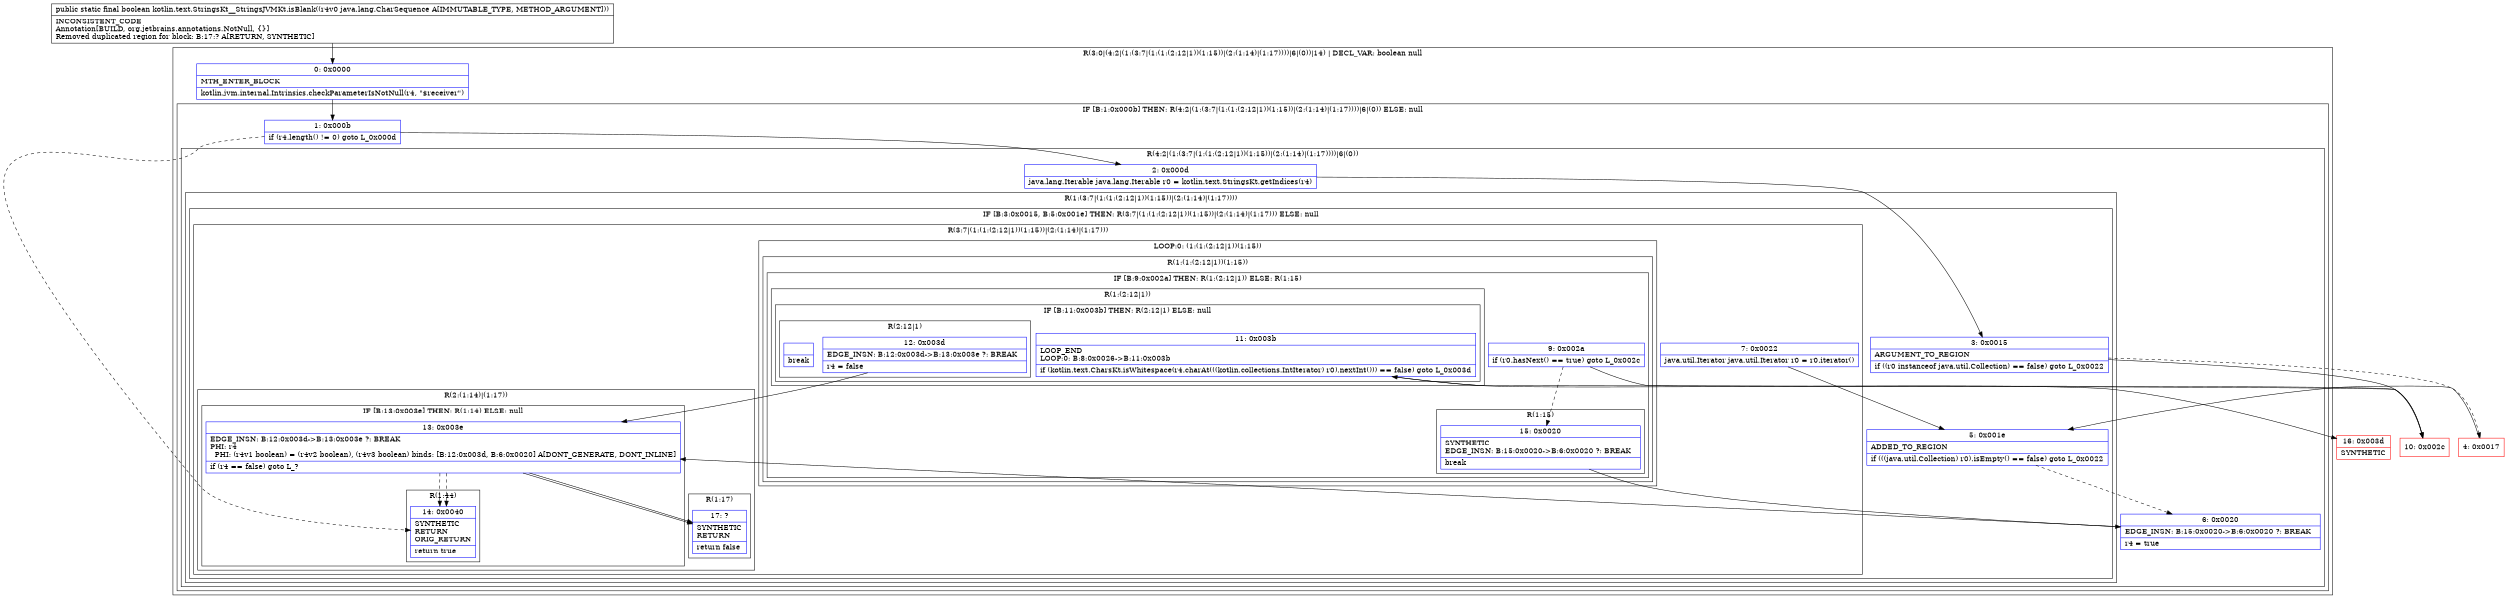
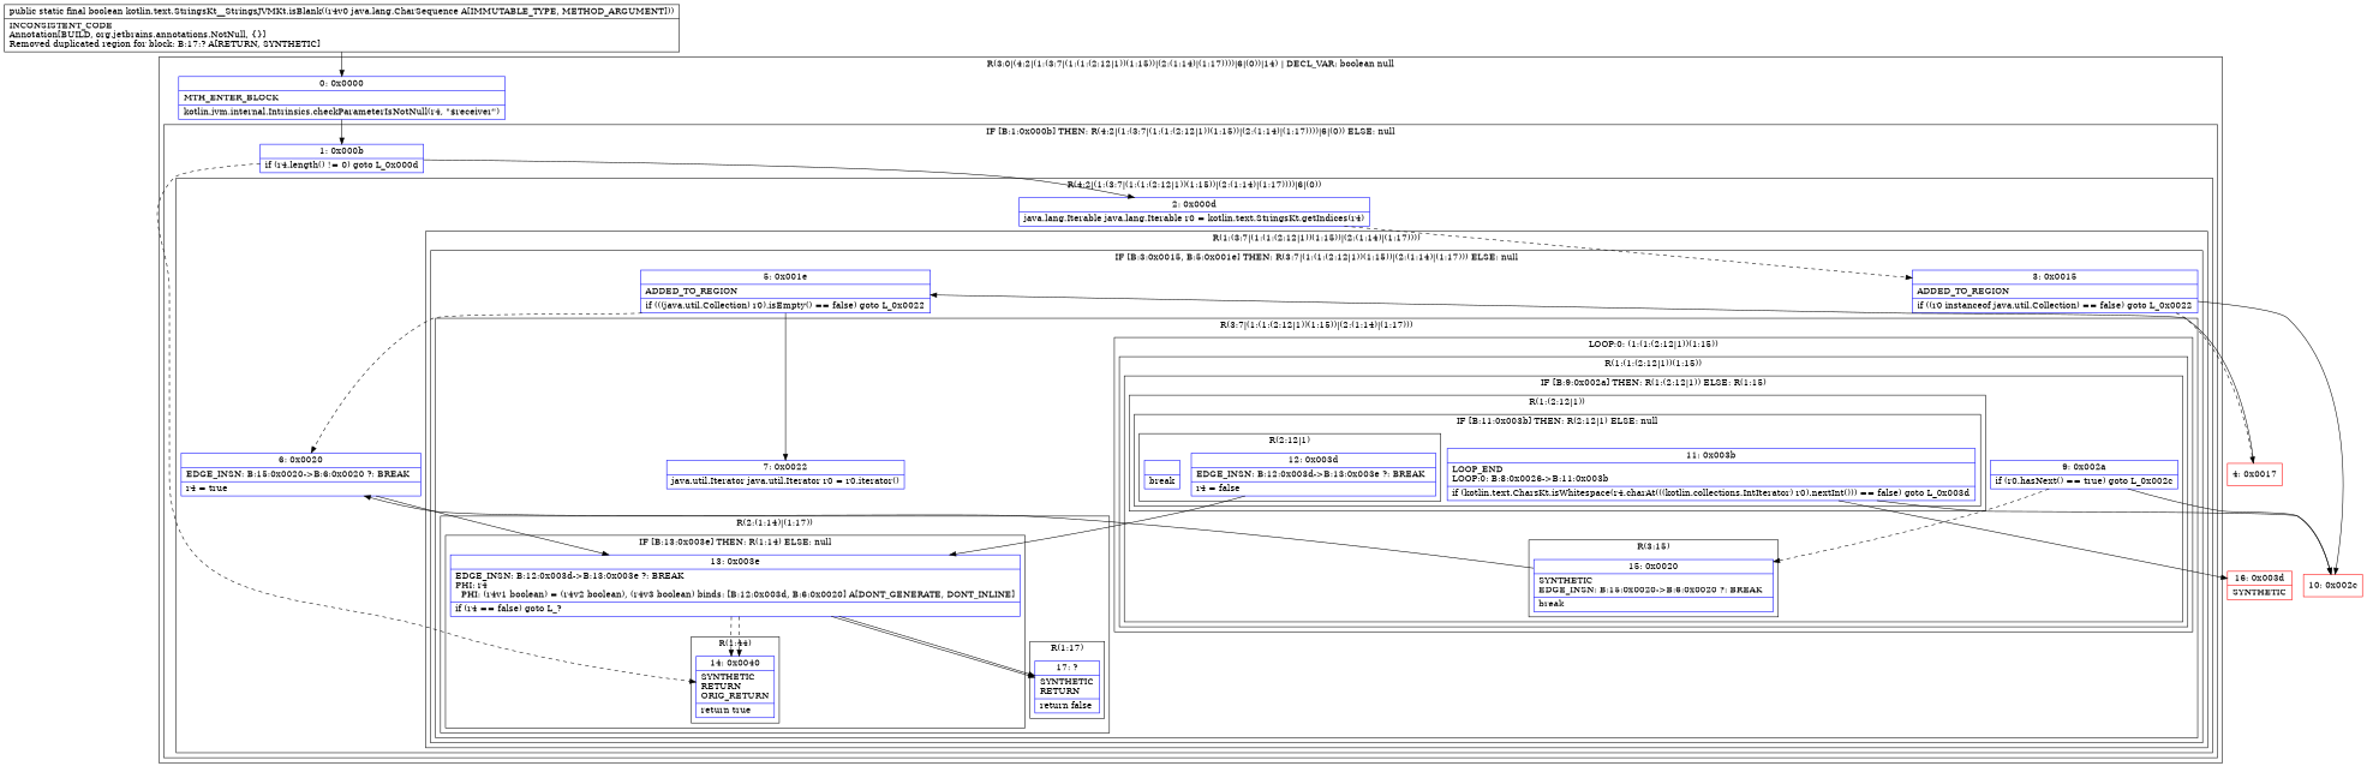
  digraph {
    node [color=blue shape=record]
    n1 [label="{12\:\ 0x003d|EDGE_INSN: B:12:0x003d\-\>B:13:0x003e ?: BREAK  \l|r4 = false\l}"]
    n2 [label="{|break\l}"]
    n3 [label="{11\:\ 0x003b|LOOP_END\lLOOP:0: B:8:0x0026\-\>B:11:0x003b\l|if (kotlin.text.CharsKt.isWhitespace(r4.charAt(((kotlin.collections.IntIterator) r0).nextInt())) == false) goto L_0x003d\l}"]
    n4 [label="{15\:\ 0x0020|SYNTHETIC\lEDGE_INSN: B:15:0x0020\-\>B:6:0x0020 ?: BREAK  \l|break\l}"]
    n5 [label="{9\:\ 0x002a|if (r0.hasNext() == true) goto L_0x002c\l}"]
    n6 [label="{14\:\ 0x0040|SYNTHETIC\lRETURN\lORIG_RETURN\l|return true\l}"]
    n7 [label="{13\:\ 0x003e|EDGE_INSN: B:12:0x003d\-\>B:13:0x003e ?: BREAK  \lPHI: r4 \l  PHI: (r4v1 boolean) = (r4v2 boolean), (r4v3 boolean) binds: [B:12:0x003d, B:6:0x0020] A[DONT_GENERATE, DONT_INLINE]\l|if (r4 == false) goto L_?\l}"]
    n8 [label="{17\:\ ?|SYNTHETIC\lRETURN\l|return false\l}"]
    n9 [label="{7\:\ 0x0022|java.util.Iterator java.util.Iterator r0 = r0.iterator()\l}"]
-   n10 [label="{3\:\ 0x0015|ARGUMENT_TO_REGION\l|if ((r0 instanceof java.util.Collection) == false) goto L_0x0022\l}"]
+   n10 [label="{3\:\ 0x0015|ADDED_TO_REGION\l|if ((r0 instanceof java.util.Collection) == false) goto L_0x0022\l}"]
    n11 [label="{5\:\ 0x001e|ADDED_TO_REGION\l|if (((java.util.Collection) r0).isEmpty() == false) goto L_0x0022\l}"]
    n12 [label="{2\:\ 0x000d|java.lang.Iterable java.lang.Iterable r0 = kotlin.text.StringsKt.getIndices(r4)\l}"]
    n13 [label="{6\:\ 0x0020|EDGE_INSN: B:15:0x0020\-\>B:6:0x0020 ?: BREAK  \l|r4 = true\l}"]
    n14 [label="{1\:\ 0x000b|if (r4.length() != 0) goto L_0x000d\l}"]
    n15 [label="{0\:\ 0x0000|MTH_ENTER_BLOCK\l|kotlin.jvm.internal.Intrinsics.checkParameterIsNotNull(r4, \"$receiver\")\l}"]
    n16 [color=red label="{16\:\ 0x003d|SYNTHETIC\l}"]
    n17 [color=red label="{10\:\ 0x002c}"]
    n18 [color=red label="{4\:\ 0x0017}"]
    n19 [label="{public static final boolean kotlin.text.StringsKt__StringsJVMKt.isBlank((r4v0 java.lang.CharSequence A[IMMUTABLE_TYPE, METHOD_ARGUMENT]))  | INCONSISTENT_CODE\lAnnotation[BUILD, org.jetbrains.annotations.NotNull, \{\}]\lRemoved duplicated region for block: B:17:? A[RETURN, SYNTHETIC]\l}" color=""]
    subgraph cluster_1 {
      label="R(3:0|(4:2|(1:(3:7|(1:(1:(2:12|1))(1:15))|(2:(1:14)|(1:17))))|6|(0))|14) | DECL_VAR: boolean null\l"
      n15
      subgraph cluster_2 {
        label="IF [B:1:0x000b] THEN: R(4:2|(1:(3:7|(1:(1:(2:12|1))(1:15))|(2:(1:14)|(1:17))))|6|(0)) ELSE: null"
        n14
        subgraph cluster_3 {
          label="R(4:2|(1:(3:7|(1:(1:(2:12|1))(1:15))|(2:(1:14)|(1:17))))|6|(0))"
          n12
          n13
          subgraph cluster_4 {
            label="R(1:(3:7|(1:(1:(2:12|1))(1:15))|(2:(1:14)|(1:17))))"
            subgraph cluster_5 {
              label="IF [B:3:0x0015, B:5:0x001e] THEN: R(3:7|(1:(1:(2:12|1))(1:15))|(2:(1:14)|(1:17))) ELSE: null"
              n10
              n11
              subgraph cluster_6 {
                label="R(3:7|(1:(1:(2:12|1))(1:15))|(2:(1:14)|(1:17)))"
                n9
                subgraph cluster_7 {
                  label="LOOP:0: (1:(1:(2:12|1))(1:15))"
                  subgraph cluster_8 {
                    label="R(1:(1:(2:12|1))(1:15))"
                    subgraph cluster_9 {
                      label="IF [B:9:0x002a] THEN: R(1:(2:12|1)) ELSE: R(1:15)"
                      n5
                      subgraph cluster_10 {
                        label="R(1:(2:12|1))"
                        subgraph cluster_11 {
                          label="IF [B:11:0x003b] THEN: R(2:12|1) ELSE: null"
                          n3
                          subgraph cluster_12 {
                            label="R(2:12|1)"
                            n1
                            n2
                          }
                        }
                      }
                      subgraph cluster_13 {
-                       label="R(1:15)"
+                       label="R(3:15)"
                        n4
                      }
                    }
                  }
                }
                subgraph cluster_14 {
                  label="R(2:(1:14)|(1:17))"
                  subgraph cluster_15 {
                    label="IF [B:13:0x003e] THEN: R(1:14) ELSE: null"
                    n7
                    subgraph cluster_16 {
                      label="R(1:44)"
                      n6
                    }
                  }
                  subgraph cluster_17 {
                    label="R(1:17)"
                    n8
                  }
                }
              }
            }
          }
          subgraph cluster_18 {
            label="IF [B:13:0x003e] THEN: R(0) ELSE: null"
            subgraph cluster_19 {
              label="R(0)"
            }
          }
        }
      }
    }
    n1 -> n7
    n3 -> n16
    n4 -> n13
    n5 -> n4 [style=dashed]
    n5 -> n17
    n7 -> n6 [style=dashed]
    n7 -> n6 [style=dashed]
    n7 -> n8
    n7 -> n8
    n10 -> n17
    n10 -> n18 [style=dashed]
-   n9 -> n11
+   n11 -> n9
    n11 -> n13 [style=dashed]
-   n12 -> n10
+   n12 -> n10 [style=dashed]
    n13 -> n7
    n14 -> n6 [style=dashed]
    n14 -> n12
    n15 -> n14
-   n17 -> n3
+   n3 -> n17
    n18 -> n11
    n19 -> n15
  }
